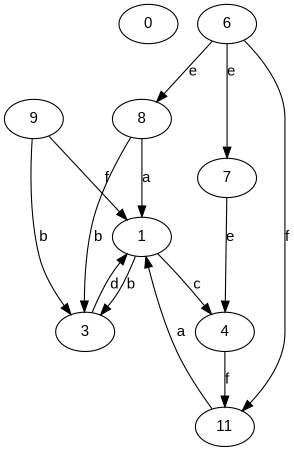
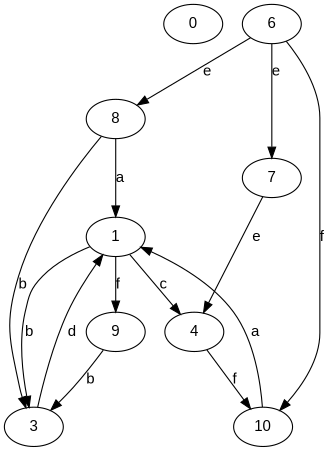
  strict digraph {
    fontname="Liberation Sans"
    node [fontname="Liberation Sans"]
    edge [fontname="Liberation Sans"]
    0
    1
    3
    4
    9
-   10 [label=11]
+   10
    6
    7
    8
    1 -> 3 [label=b]
    1 -> 4 [label=c]
-   9 -> 1 [label=f]
+   1 -> 9 [label=f]
    3 -> 1 [label=d]
    4 -> 10 [label=f]
    9 -> 3 [label=b]
    10 -> 1 [label=a]
    6 -> 10 [label=f]
    6 -> 7 [label=e]
    6 -> 8 [label=e]
    7 -> 4 [label=e]
    8 -> 1 [label=a]
    8 -> 3 [label=b]
  }
